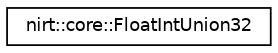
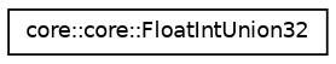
  digraph {
    rankdir=LR
-   n1 [color=black fillcolor=white fontname=Helvetica fontsize=10 height=0.2 label="nirt::core::FloatIntUnion32" shape=record style=filled width=0.4]
+   n1 [color=black fillcolor=white fontname=Helvetica fontsize=10 height=0.2 label="core::core::FloatIntUnion32" shape=record style=filled width=0.4]
  }
